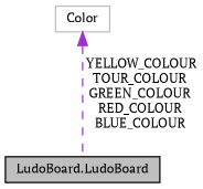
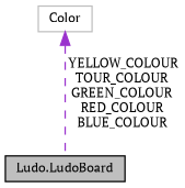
  digraph {
    fontname="PT Serif"
    node [fontname="PT Serif" fontsize=10 shape=record style=filled]
-   n1 [color=black fillcolor=grey75 fontcolor=black height=0.2 label="LudoBoard.LudoBoard" width=0.4]
+   n1 [color=black fillcolor=grey75 fontcolor=black height=0.2 label="Ludo.LudoBoard" width=0.4]
    n2 [color=grey75 fillcolor=white height=0.2 label=Color width=0.4]
    n2 -> n1 [color=darkorchid3 dir=back fontname="PT Serif" fontsize=10 label=" YELLOW_COLOUR\nTOUR_COLOUR\nGREEN_COLOUR\nRED_COLOUR\nBLUE_COLOUR" labelfontname=Helvetica labelfontsize=10 style=dashed]
  }
